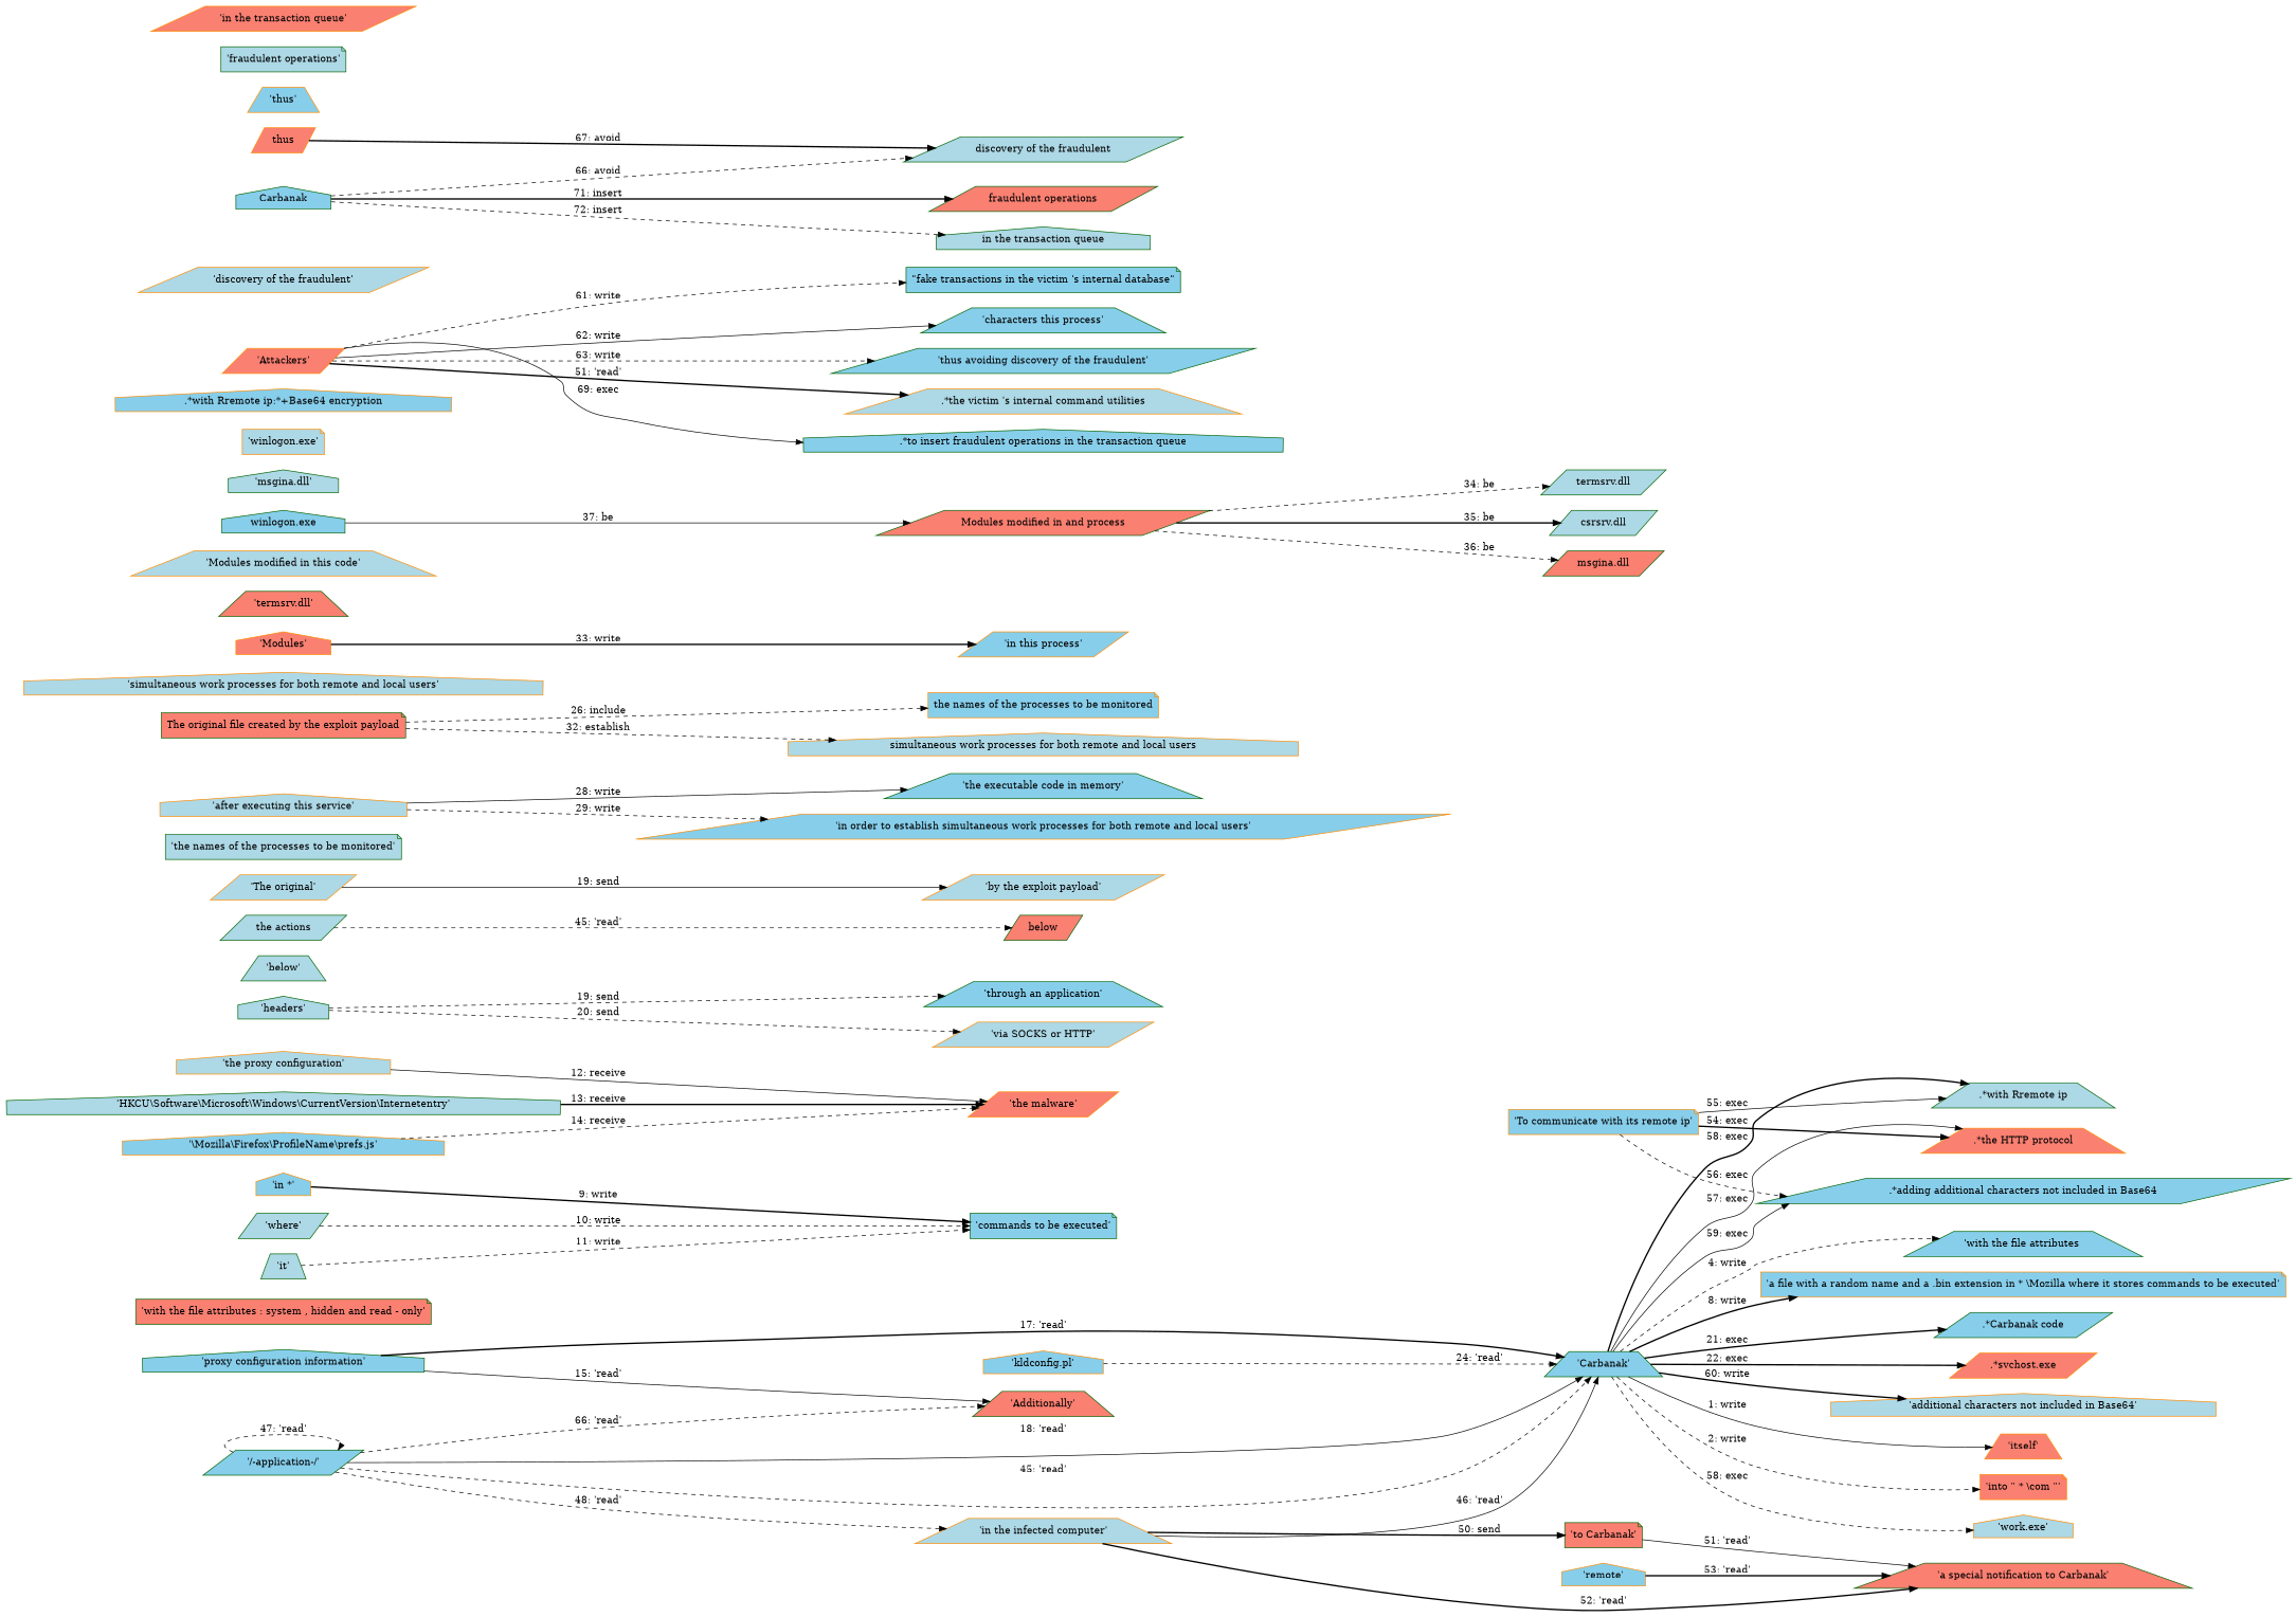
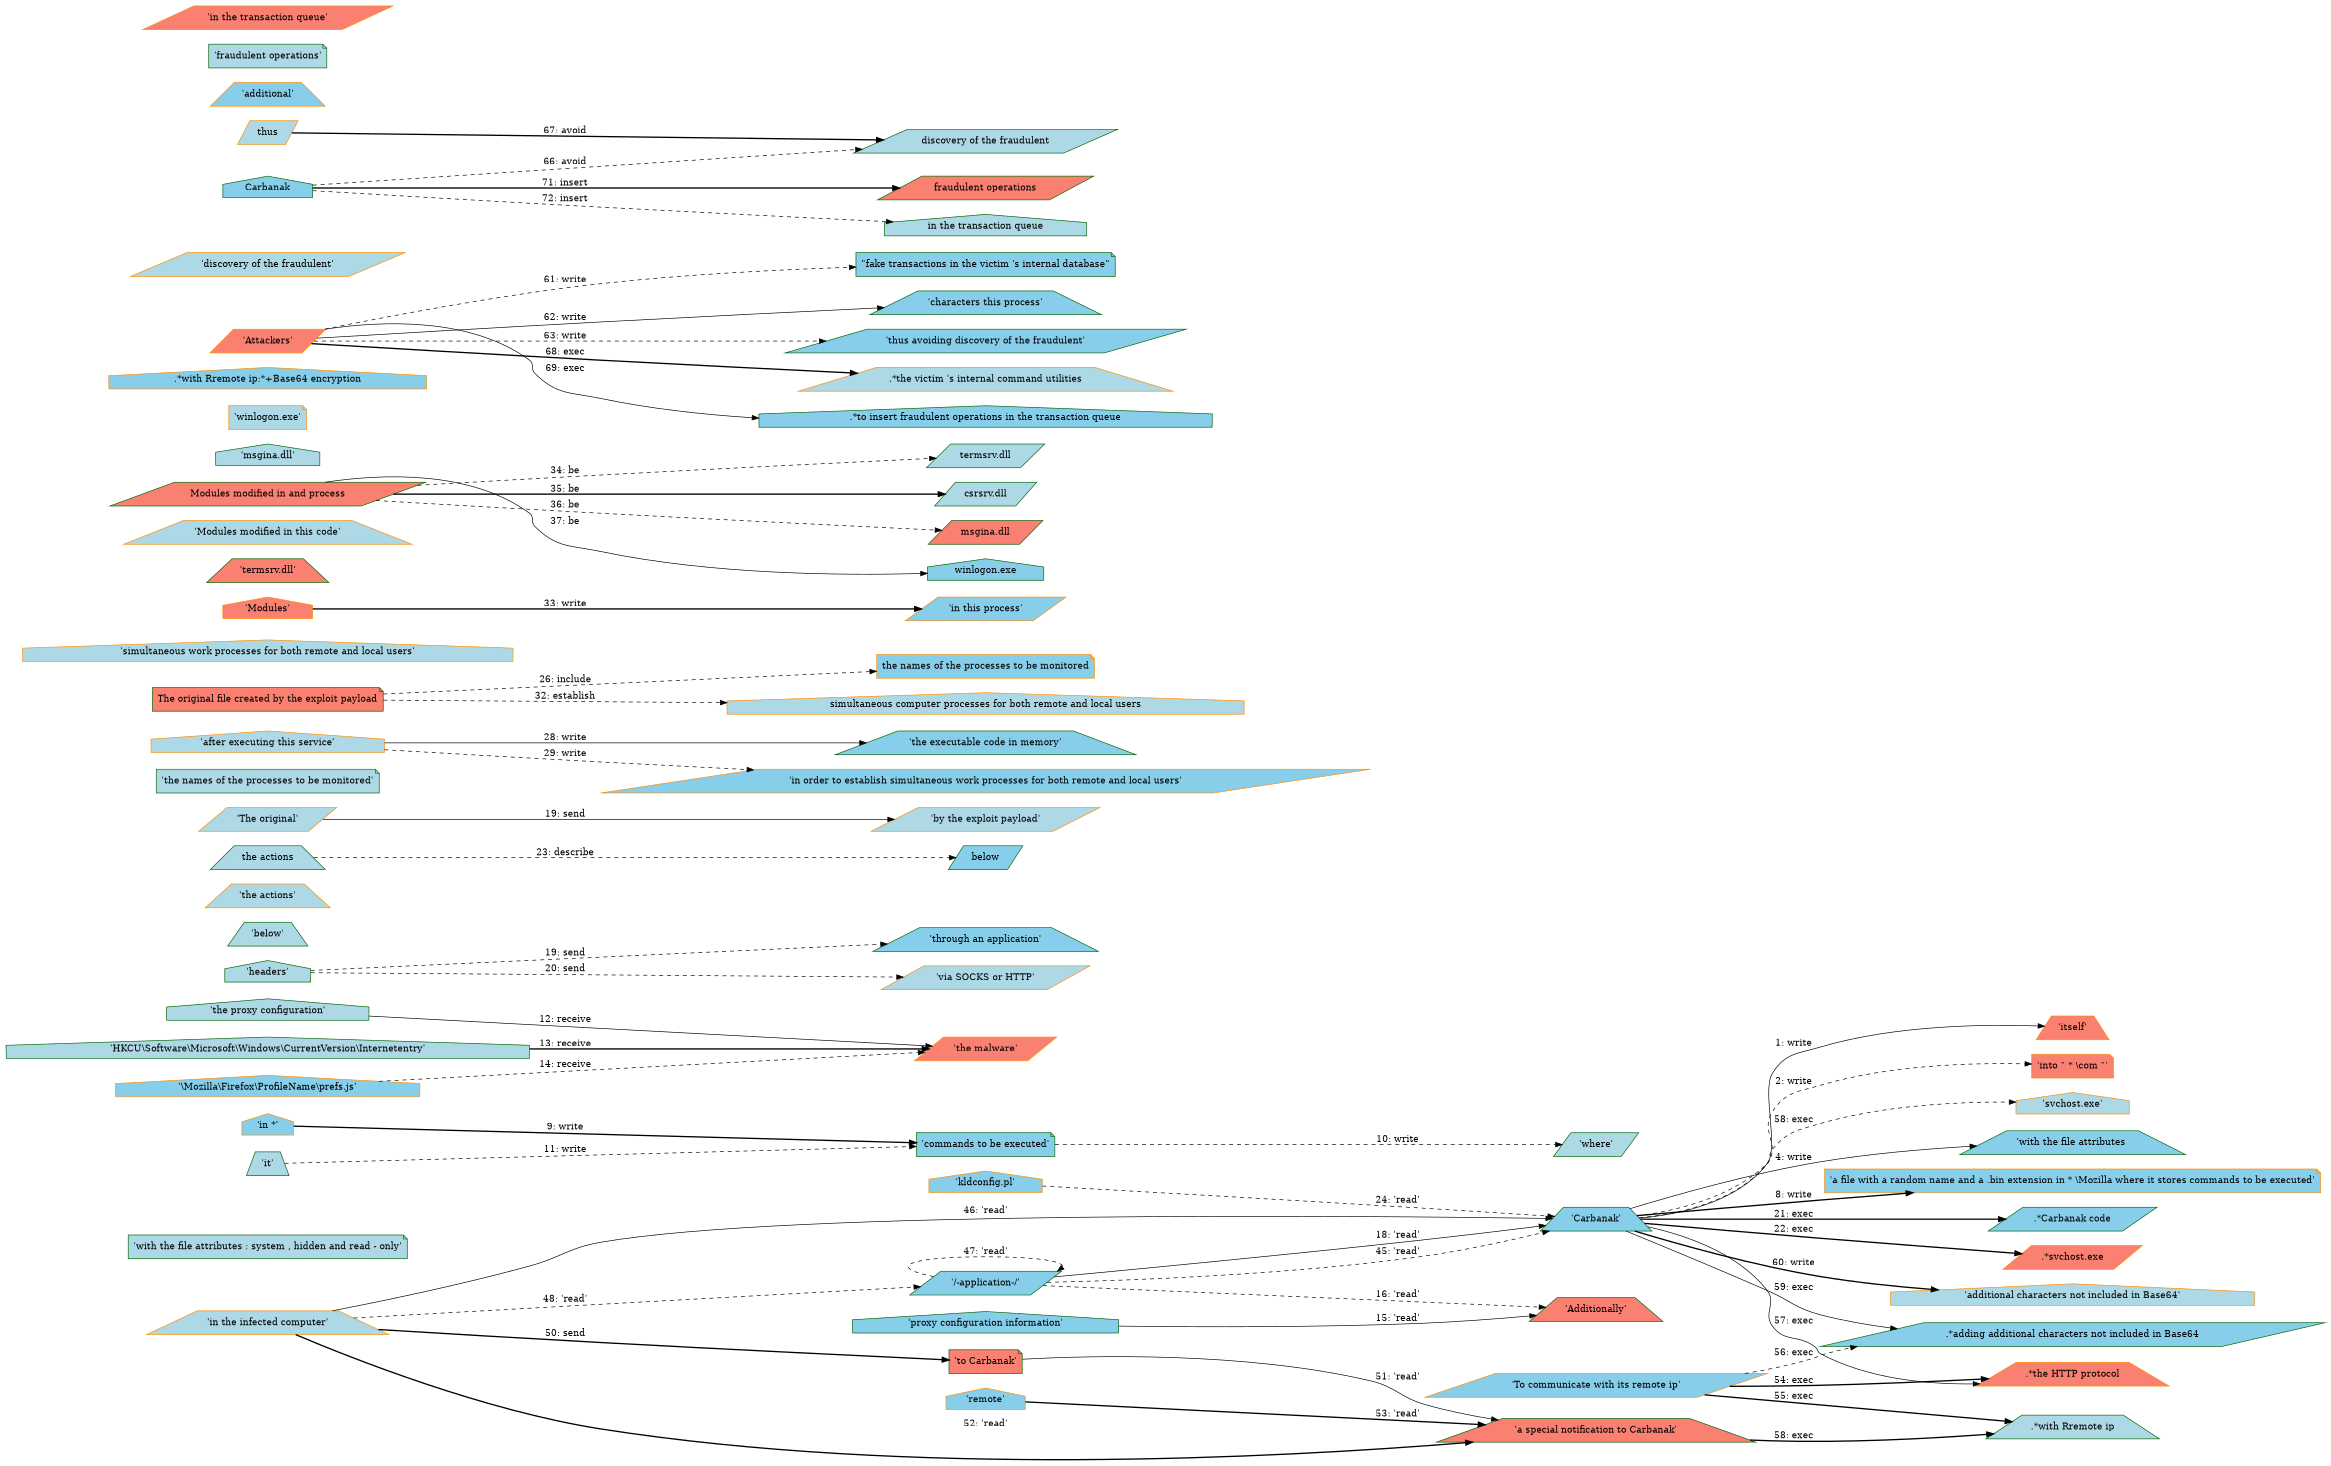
  digraph {
    engine=neato
    fixedsize=false
    fontsize=10
    nodesep=0.3
    rankdir=LR
    ranksep=0
    splines=true
    node [color=darkgreen fillcolor=lightblue node_type=file shape=parallelogram style=filled]
    edge [style=dashed]
    "'itself'" [color=darkorange fillcolor=salmon shape=trapezium]
    "'Carbanak'" [fillcolor=skyblue node_type=Process shape=trapezium]
    "'into \" * \\com \"'" [color=darkorange fillcolor=salmon shape=note]
-   "'svchost.exe'" [color=darkorange shape=house label="'work.exe'"]
+   "'svchost.exe'" [color=darkorange shape=house]
    "'with the file attributes " [fillcolor=skyblue shape=trapezium node_type=""]
    "'a file with a random name and a .bin extension in * \\Mozilla where it stores commands to be executed'" [color=darkorange fillcolor=skyblue shape=note]
    ".*\Carbanak code" [fillcolor=skyblue node_type=File]
    ".*\svchost.exe" [color=darkorange fillcolor=salmon node_type=File]
    ".*\the HTTP protocol" [color=darkorange fillcolor=salmon node_type=File shape=trapezium]
    ".*\with Rremote ip" [shape=trapezium node_type=""]
    ".*\adding additional characters not included in Base64" [fillcolor=skyblue node_type=File]
    "'additional characters not included in Base64'" [color=darkorange shape=house]
-   "'with the file attributes : system , hidden and read - only'" [fillcolor=salmon shape=note]
+   "'with the file attributes : system , hidden and read - only'" [shape=note]
    "'commands to be executed'" [fillcolor=skyblue shape=note]
    "'in *'" [color=darkorange fillcolor=skyblue node_type=Process shape=house]
    "'where'" [node_type=Process]
    "'it'" [node_type=Process shape=trapezium]
-   "'the proxy configuration'" [color=darkorange shape=house]
+   "'the proxy configuration'" [shape=house]
    "'the malware'" [color=darkorange fillcolor=salmon node_type=Process]
    "'HKCU\\Software\\Microsoft\\Windows\\CurrentVersion\\Internetentry'" [shape=house]
    "'\\Mozilla\\Firefox\\ProfileName\\prefs.js'" [color=darkorange fillcolor=skyblue shape=house]
    "'proxy configuration information'" [fillcolor=skyblue shape=house]
    "'Additionally'" [fillcolor=salmon node_type=Process shape=trapezium]
    "'/-application-/'" [fillcolor=skyblue]
    "'a special notification to Carbanak'" [fillcolor=salmon node_type=Process shape=trapezium]
    "'through an application'" [fillcolor=skyblue shape=trapezium node_type=""]
    "'headers'" [shape=house node_type=""]
    "'via SOCKS or HTTP'" [color=darkorange node_type=""]
    "'below'" [shape=trapezium]
-   "the actions" [node_type=""]
-   below [fillcolor=salmon node_type=""]
+   "'the actions'" [color=darkorange shape=trapezium]
+   "the actions" [shape=trapezium node_type=""]
+   below [fillcolor=skyblue node_type=""]
    "'kldconfig.pl'" [color=darkorange fillcolor=skyblue shape=house]
    "'by the exploit payload'" [color=darkorange]
    "'the names of the processes to be monitored'" [shape=note]
    "'the executable code in memory'" [fillcolor=skyblue shape=trapezium]
    "'in order to establish simultaneous work processes for both remote and local users'" [color=darkorange fillcolor=skyblue]
    "The original file created by the exploit payload" [fillcolor=salmon shape=note node_type=""]
    "the names of the processes to be monitored" [color=darkorange fillcolor=skyblue shape=note node_type=""]
-   "simultaneous work processes for both remote and local users" [color=darkorange shape=house node_type=""]
+   "simultaneous work processes for both remote and local users" [color=darkorange shape=house label="simultaneous computer processes for both remote and local users" node_type=""]
    "'The original'" [color=darkorange node_type=Process]
    "'after executing this service'" [color=darkorange node_type=Process shape=house]
    "'simultaneous work processes for both remote and local users'" [color=darkorange shape=house]
    "'in this process'" [color=darkorange fillcolor=skyblue]
    "'Modules'" [color=darkorange fillcolor=salmon node_type=Process shape=house]
    "'termsrv.dll'" [fillcolor=salmon shape=trapezium]
    n47 [color=darkorange label="'Modules modified in this code'" shape=trapezium]
    n48 [fillcolor=salmon label="Modules modified in and process" node_type=""]
    "termsrv.dll" [node_type=""]
    "csrsrv.dll" [node_type=""]
    "msgina.dll" [fillcolor=salmon node_type=""]
    "winlogon.exe" [fillcolor=skyblue shape=house node_type=""]
    "'msgina.dll'" [shape=house]
    "'winlogon.exe'" [color=darkorange shape=note]
    "'in the infected computer'" [color=darkorange shape=trapezium]
    "'to Carbanak'" [fillcolor=salmon shape=note node_type=""]
    "'remote'" [color=darkorange fillcolor=skyblue shape=house]
-   "'To communicate with its remote ip'" [color=darkorange fillcolor=skyblue node_type=Process shape=note]
+   "'To communicate with its remote ip'" [color=darkorange fillcolor=skyblue node_type=Process]
    ".*\with Rremote ip:*+Base64 encryption" [color=darkorange fillcolor=skyblue node_type=File shape=house]
    "\"fake transactions in the victim 's internal database\"" [fillcolor=skyblue shape=note]
    "'Attackers'" [color=darkorange fillcolor=salmon]
    n62 [fillcolor=skyblue label="'characters this process'" shape=trapezium]
    "'thus avoiding discovery of the fraudulent'" [fillcolor=skyblue]
    ".*\the victim 's internal command utilities" [color=darkorange node_type=File shape=trapezium]
    ".*\to insert fraudulent operations in the transaction queue" [fillcolor=skyblue node_type=File shape=house]
    "'discovery of the fraudulent'" [color=darkorange]
    n67 [fillcolor=skyblue label=Carbanak shape=house node_type=""]
    "discovery of the fraudulent" [node_type=""]
    "fraudulent operations" [fillcolor=salmon node_type=""]
    "in the transaction queue" [shape=house node_type=""]
-   "'thus'" [color=darkorange fillcolor=skyblue shape=trapezium]
-   thus [color=darkorange fillcolor=salmon node_type=""]
+   "'thus'" [color=darkorange fillcolor=skyblue shape=trapezium label="'additional'"]
+   thus [color=darkorange node_type=""]
    "'fraudulent operations'" [shape=note]
    "'in the transaction queue'" [color=darkorange fillcolor=salmon]
    "'Carbanak'" -> "'itself'" [label="1: write" style=solid]
    "'Carbanak'" -> "'into \" * \\com \"'" [label="2: write"]
    "'Carbanak'" -> "'svchost.exe'" [label="58: exec"]
-   "'Carbanak'" -> "'with the file attributes " [headport=" system , hidden and read - only'" label="4: write"]
+   "'Carbanak'" -> "'with the file attributes " [headport=" system , hidden and read - only'" label="4: write" style=solid]
    "'Carbanak'" -> "'a file with a random name and a .bin extension in * \\Mozilla where it stores commands to be executed'" [label="8: write" style=bold]
    "'Carbanak'" -> ".*\Carbanak code" [label="21: exec" style=bold]
    "'Carbanak'" -> ".*\svchost.exe" [label="22: exec" style=bold]
    "'Carbanak'" -> ".*\the HTTP protocol" [label="57: exec" style=solid]
-   "'Carbanak'" -> ".*\with Rremote ip" [headport="*+Base64 encryption" label="58: exec" style=bold]
+   "'a special notification to Carbanak'" -> ".*\with Rremote ip" [headport="*+Base64 encryption" label="58: exec" style=bold]
    "'Carbanak'" -> ".*\adding additional characters not included in Base64" [label="59: exec" style=solid]
    "'Carbanak'" -> "'additional characters not included in Base64'" [label="60: write" style=bold]
    "'in *'" -> "'commands to be executed'" [label="9: write" style=bold]
-   "'where'" -> "'commands to be executed'" [label="10: write"]
+   "'commands to be executed'" -> "'where'" [label="10: write"]
    "'it'" -> "'commands to be executed'" [label="11: write"]
    "'the proxy configuration'" -> "'the malware'" [label="12: receive" style=solid]
    "'HKCU\\Software\\Microsoft\\Windows\\CurrentVersion\\Internetentry'" -> "'the malware'" [label="13: receive" style=bold]
    "'\\Mozilla\\Firefox\\ProfileName\\prefs.js'" -> "'the malware'" [label="14: receive"]
-   "'proxy configuration information'" -> "'Carbanak'" [label="17: 'read'" style=bold]
    "'proxy configuration information'" -> "'Additionally'" [label="15: 'read'" style=solid]
    "'/-application-/'" -> "'Carbanak'" [label="18: 'read'" style=solid]
    "'/-application-/'" -> "'Carbanak'" [label="45: 'read'"]
-   "'/-application-/'" -> "'Additionally'" [label="66: 'read'"]
+   "'/-application-/'" -> "'Additionally'" [label="16: 'read'"]
    "'/-application-/'" -> "'/-application-/'" [label="47: 'read'"]
    "'headers'" -> "'through an application'" [label="19: send"]
    "'headers'" -> "'via SOCKS or HTTP'" [label="20: send"]
-   "the actions" -> below [label="45: 'read'"]
+   "the actions" -> below [label="23: describe"]
    "'kldconfig.pl'" -> "'Carbanak'" [label="24: 'read'"]
    "The original file created by the exploit payload" -> "the names of the processes to be monitored" [label="26: include"]
    "The original file created by the exploit payload" -> "simultaneous work processes for both remote and local users" [label="32: establish"]
    "'The original'" -> "'by the exploit payload'" [label="19: send" style=solid]
    "'after executing this service'" -> "'the executable code in memory'" [label="28: write" style=solid]
    "'after executing this service'" -> "'in order to establish simultaneous work processes for both remote and local users'" [label="29: write"]
    "'Modules'" -> "'in this process'" [label="33: write" style=bold]
    n48 -> "termsrv.dll" [label="34: be"]
    n48 -> "csrsrv.dll" [label="35: be" style=bold]
    n48 -> "msgina.dll" [label="36: be"]
-   "winlogon.exe" -> n48 [label="37: be" style=solid]
+   n48 -> "winlogon.exe" [label="37: be" style=solid]
    "'in the infected computer'" -> "'Carbanak'" [label="46: 'read'" style=solid]
-   "'/-application-/'" -> "'in the infected computer'" [label="48: 'read'"]
+   "'in the infected computer'" -> "'/-application-/'" [label="48: 'read'"]
    "'in the infected computer'" -> "'a special notification to Carbanak'" [label="52: 'read'" style=bold]
    "'in the infected computer'" -> "'to Carbanak'" [label="50: send" style=bold]
    "'to Carbanak'" -> "'a special notification to Carbanak'" [label="51: 'read'" style=solid]
    "'remote'" -> "'a special notification to Carbanak'" [label="53: 'read'" style=bold]
    "'To communicate with its remote ip'" -> ".*\the HTTP protocol" [label="54: exec" style=bold]
-   "'To communicate with its remote ip'" -> ".*\with Rremote ip" [headport="*+Base64 encryption" label="55: exec" style=solid]
+   "'To communicate with its remote ip'" -> ".*\with Rremote ip" [headport="*+Base64 encryption" label="55: exec" style=bold]
    "'To communicate with its remote ip'" -> ".*\adding additional characters not included in Base64" [label="56: exec"]
    "'Attackers'" -> "\"fake transactions in the victim 's internal database\"" [label="61: write"]
    "'Attackers'" -> n62 [label="62: write" style=solid]
    "'Attackers'" -> "'thus avoiding discovery of the fraudulent'" [label="63: write"]
-   "'Attackers'" -> ".*\the victim 's internal command utilities" [label="51: 'read'" style=bold]
+   "'Attackers'" -> ".*\the victim 's internal command utilities" [label="68: exec" style=bold]
    "'Attackers'" -> ".*\to insert fraudulent operations in the transaction queue" [label="69: exec" style=solid]
    n67 -> "discovery of the fraudulent" [label="66: avoid"]
    n67 -> "fraudulent operations" [label="71: insert" style=bold]
    n67 -> "in the transaction queue" [label="72: insert"]
    thus -> "discovery of the fraudulent" [label="67: avoid" style=bold]
  }
